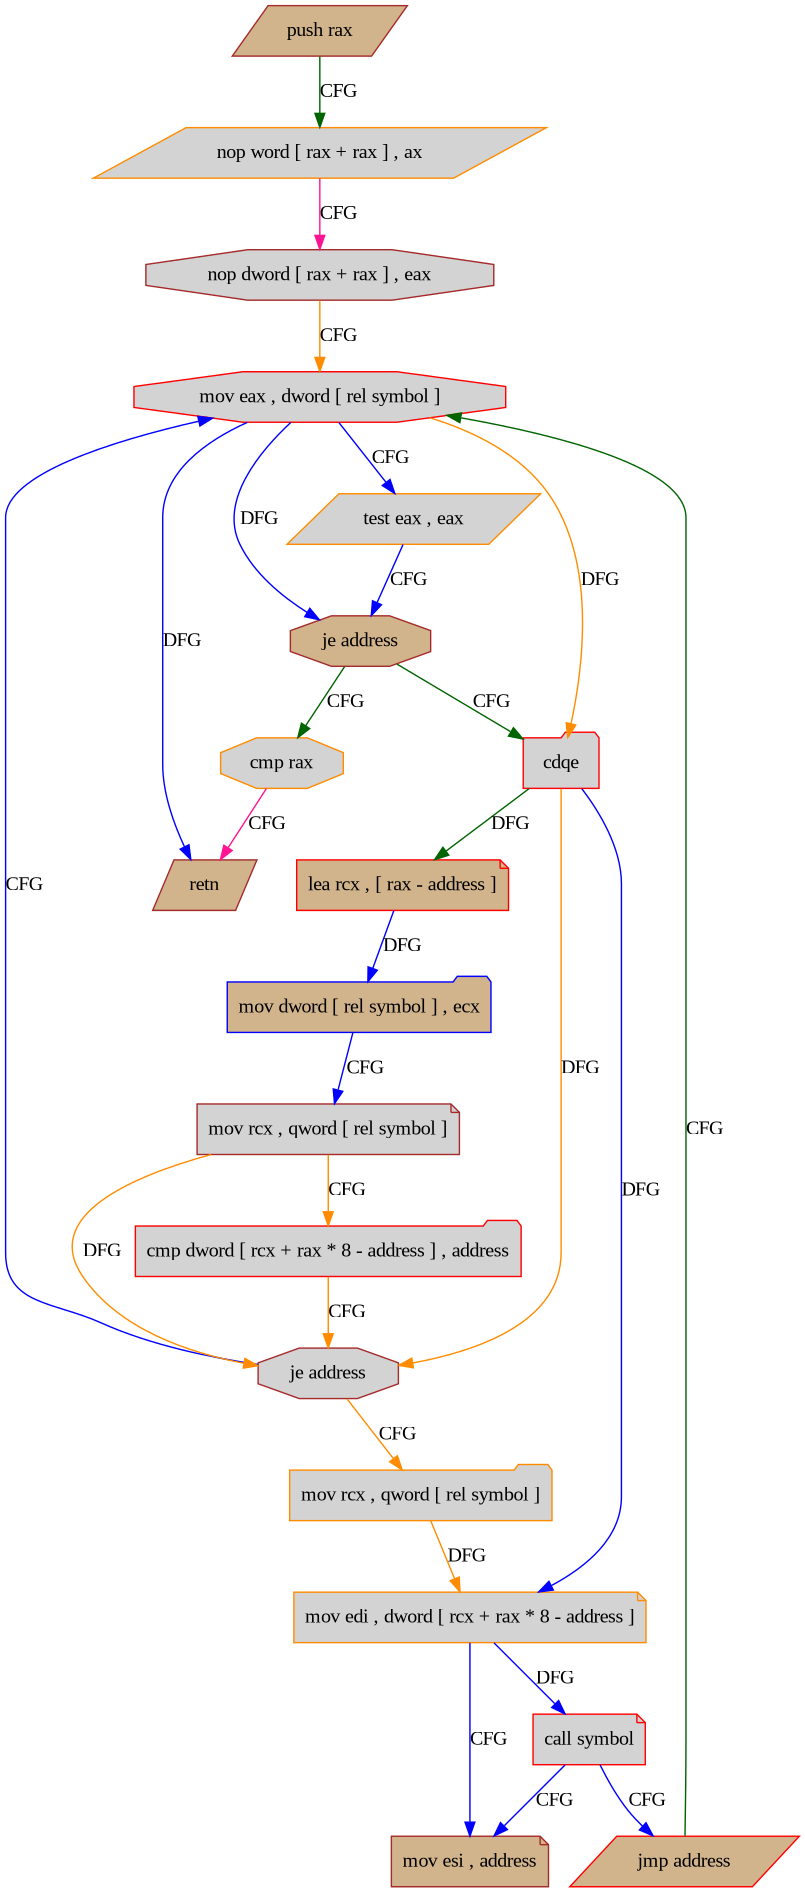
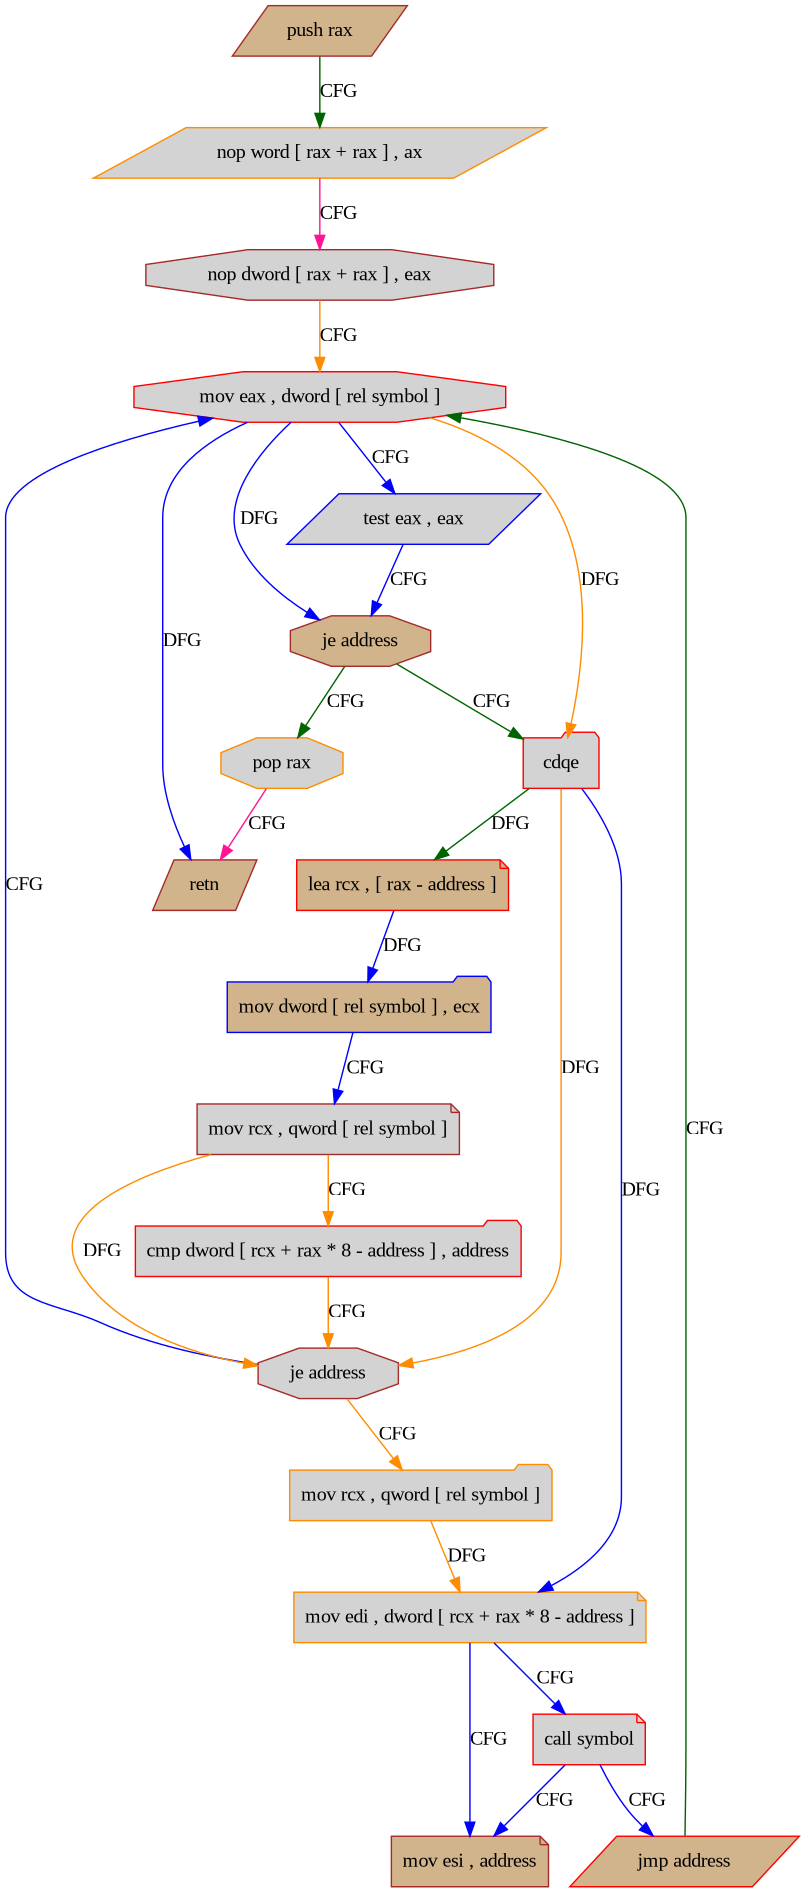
  digraph {
    fontname="Liberation Serif"
    node [color=brown fillcolor=lightgrey fontname="Liberation Serif" shape=parallelogram style=filled]
    edge [color=blue fontname="Liberation Serif"]
    n1 [fillcolor=tan label="push rax"]
    n2 [color=darkorange label="nop word [ rax + rax ] , ax"]
    n3 [label="nop dword [ rax + rax ] , eax" shape=octagon]
    n4 [color=red label="mov eax , dword [ rel symbol ]" shape=octagon]
    n5 [fillcolor=tan label=retn]
    n6 [color=red label=cdqe shape=folder]
-   n7 [color=darkorange label="test eax , eax"]
+   n7 [color=blue label="test eax , eax"]
    n8 [fillcolor=tan label="je address" shape=octagon]
    n9 [color=red fillcolor=tan label="lea rcx , [ rax - address ]" shape=note]
    n10 [label="je address" shape=octagon]
    n11 [color=darkorange label="mov edi , dword [ rcx + rax * 8 - address ]" shape=note]
-   n12 [color=darkorange label="cmp rax" shape=octagon]
+   n12 [color=darkorange label="pop rax" shape=octagon]
    n13 [color=blue fillcolor=tan label="mov dword [ rel symbol ] , ecx" shape=folder]
    n14 [color=darkorange label="mov rcx , qword [ rel symbol ]" shape=folder]
    n15 [fillcolor=tan label="mov esi , address" shape=note]
    n16 [color=red label="call symbol" shape=note]
    n17 [label="mov rcx , qword [ rel symbol ]" shape=note]
    n18 [color=red label="cmp dword [ rcx + rax * 8 - address ] , address" shape=folder]
    n19 [color=red fillcolor=tan label="jmp address"]
    n1 -> n2 [color=darkgreen label=CFG]
    n2 -> n3 [color=deeppink label=CFG]
    n3 -> n4 [color=darkorange label=CFG]
    n4 -> n5 [label=DFG]
    n4 -> n6 [color=darkorange label=DFG]
    n4 -> n7 [label=CFG]
    n4 -> n8 [label=DFG]
    n6 -> n9 [color=darkgreen label=DFG]
    n6 -> n10 [color=darkorange label=DFG]
    n6 -> n11 [label=DFG]
    n7 -> n8 [label=CFG]
    n8 -> n6 [color=darkgreen label=CFG]
    n8 -> n12 [color=darkgreen label=CFG]
    n9 -> n13 [label=DFG]
    n10 -> n4 [label=CFG]
    n10 -> n14 [color=darkorange label=CFG]
    n11 -> n15 [label=CFG]
-   n11 -> n16 [label=DFG]
+   n11 -> n16 [label=CFG]
    n12 -> n5 [color=deeppink label=CFG]
    n13 -> n17 [label=CFG]
    n14 -> n11 [color=darkorange label=DFG]
    n16 -> n15 [label=CFG]
    n16 -> n19 [label=CFG]
    n17 -> n10 [color=darkorange label=DFG]
    n17 -> n18 [color=darkorange label=CFG]
    n18 -> n10 [color=darkorange label=CFG]
    n19 -> n4 [color=darkgreen label=CFG]
  }
